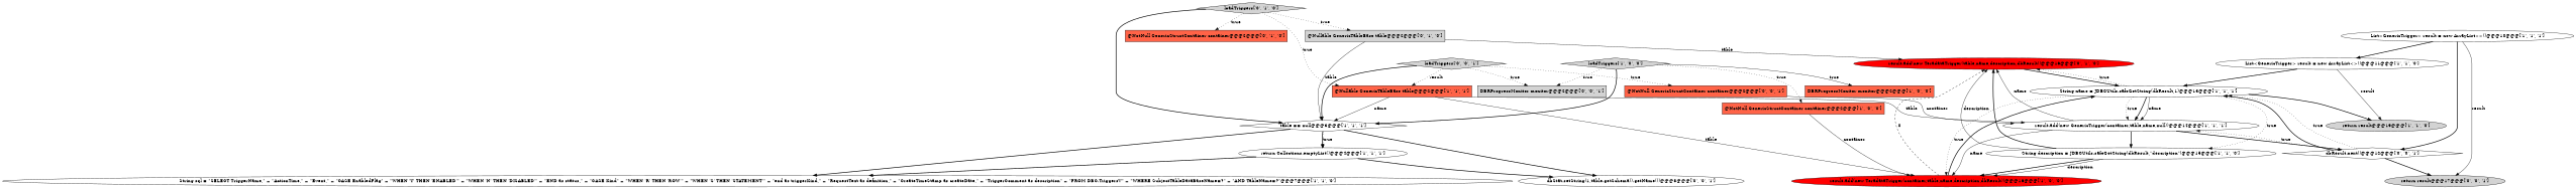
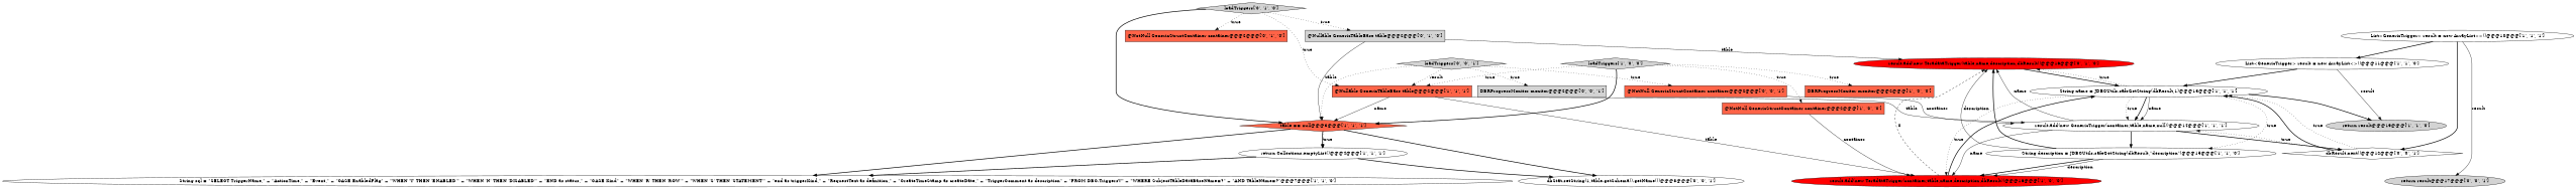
  digraph {
    node [fillcolor=white shape=ellipse style=filled]
    edge [style=bold]
    n1 [fillcolor=lightgray label="loadTriggers['0', '1', '0']" shape=diamond]
    n2 [fillcolor=lightgray label="@Nullable GenericTableBase table@@@2@@@['0', '1', '0']" shape=box]
    n3 [fillcolor=tomato label="@NotNull GenericStructContainer container@@@2@@@['0', '1', '0']" shape=box]
    n4 [fillcolor=tomato label="@Nullable GenericTableBase table@@@2@@@['1', '1', '1']" shape=box]
-   n5 [label="table == null@@@3@@@['1', '1', '1']" shape=diamond]
+   n5 [fillcolor=tomato label="table == null@@@3@@@['1', '1', '1']" shape=diamond]
    n6 [fillcolor=red label="result.add(new TeradataTrigger(table,name,description,dbResult))@@@16@@@['0', '1', '0']"]
    n7 [label="result.add(new GenericTrigger(container,table,name,null))@@@14@@@['1', '1', '1']"]
    n8 [fillcolor=red label="result.add(new TeradataTrigger(container,table,name,description,dbResult))@@@16@@@['1', '0', '0']"]
    n9 [label="String sql = \"SELECT TriggerName,\" + \"ActionTime,\" + \"Event,\" + \"CASE EnabledFlag\" + \"WHEN 'Y' THEN 'ENABLED'\" + \"WHEN 'N' THEN 'DISABLED'\" + \"END as status,\" + \"CASE Kind\" + \"WHEN 'R' THEN 'ROW'\" + \"WHEN 'S' THEN 'STATEMENT'\" + \"end as triggerKind,\" + \"RequestText as definition,\" + \"CreateTimeStamp as createDate,\" + \"TriggerComment as description\" + \"FROM DBC.TriggersV\" + \"WHERE SubjectTableDataBaseName=?\" + \"AND TableName=?\"@@@7@@@['1', '1', '0']"]
    n10 [label="return Collections.emptyList()@@@4@@@['1', '1', '1']"]
    n11 [label="dbStat.setString(1,table.getSchema().getName())@@@8@@@['0', '0', '1']"]
    n12 [label="String name = JDBCUtils.safeGetString(dbResult,1)@@@13@@@['1', '1', '1']"]
    n13 [fillcolor=lightgray label="return result@@@19@@@['1', '1', '0']"]
    n14 [label="String description = JDBCUtils.safeGetString(dbResult,\"description\")@@@15@@@['1', '1', '0']"]
    n15 [label="dbResult.next()@@@12@@@['0', '0', '1']" shape=diamond]
    n16 [fillcolor=tomato label="@NotNull GenericStructContainer container@@@2@@@['1', '0', '0']" shape=box]
    n17 [fillcolor=lightgray label="return result@@@17@@@['0', '0', '1']"]
    n18 [fillcolor=lightgray label="loadTriggers['0', '0', '1']" shape=diamond]
    n19 [fillcolor=lightgray label="DBRProgressMonitor monitor@@@2@@@['0', '0', '1']" shape=box]
    n20 [fillcolor=tomato label="@NotNull GenericStructContainer container@@@2@@@['0', '0', '1']" shape=box]
    n21 [label="List<GenericTrigger> result = new ArrayList<>()@@@10@@@['1', '1', '1']"]
    n22 [label="List<GenericTrigger> result = new ArrayList<>()@@@11@@@['1', '1', '0']"]
    n23 [fillcolor=lightgray label="loadTriggers['1', '0', '0']" shape=diamond]
    n24 [fillcolor=tomato label="DBRProgressMonitor monitor@@@2@@@['1', '0', '0']" shape=box]
    n1 -> n2 [label=true style=dotted]
    n1 -> n3 [label=true style=dotted]
    n1 -> n4 [label=true style=dotted]
    n1 -> n5
    n2 -> n5 [label=table style=solid]
    n2 -> n6 [label=table style=solid]
    n4 -> n5 [label=name style=solid]
    n4 -> n7 [label=table style=solid]
    n4 -> n8 [label=table style=solid]
    n5 -> n9
    n5 -> n10
    n5 -> n10 [label=true style=dotted]
    n5 -> n11
    n6 -> n12
    n7 -> n6 [label=name style=solid]
    n7 -> n8 [label=name style=solid]
    n7 -> n14
    n7 -> n15
    n8 -> n6 [label=0 style=dashed]
    n8 -> n12
    n10 -> n9
    n10 -> n11
    n12 -> n6 [label=true style=dotted]
    n12 -> n7
    n12 -> n7 [label=name style=solid]
    n12 -> n7 [label=true style=dotted]
    n12 -> n8 [label=true style=dotted]
    n12 -> n13
    n12 -> n14 [label=true style=dotted]
    n14 -> n6 [label=description style=solid]
    n14 -> n6
    n14 -> n8
    n14 -> n8 [label=description style=solid]
    n15 -> n7 [label=true style=dotted]
    n15 -> n12
    n15 -> n12 [label=true style=dotted]
-   n15 -> n17
    n16 -> n8 [label=container style=solid]
    n18 -> n4 [label=result style=dotted]
-   n18 -> n5
+   n18 -> n5 [style=dotted]
    n18 -> n19 [label=true style=dotted]
    n18 -> n20 [label=true style=dotted]
    n20 -> n7 [label=container style=solid]
    n21 -> n15
    n21 -> n17 [label=result style=solid]
    n21 -> n22
    n22 -> n12
    n22 -> n13 [label=result style=solid]
-   n23 -> n19 [label=true style=dotted]
+   n23 -> n4 [label=true style=dotted]
    n23 -> n5
    n23 -> n16 [label=true style=dotted]
-   n23 -> n24 [label=true style=solid]
+   n23 -> n24 [label=true style=dotted]
  }
